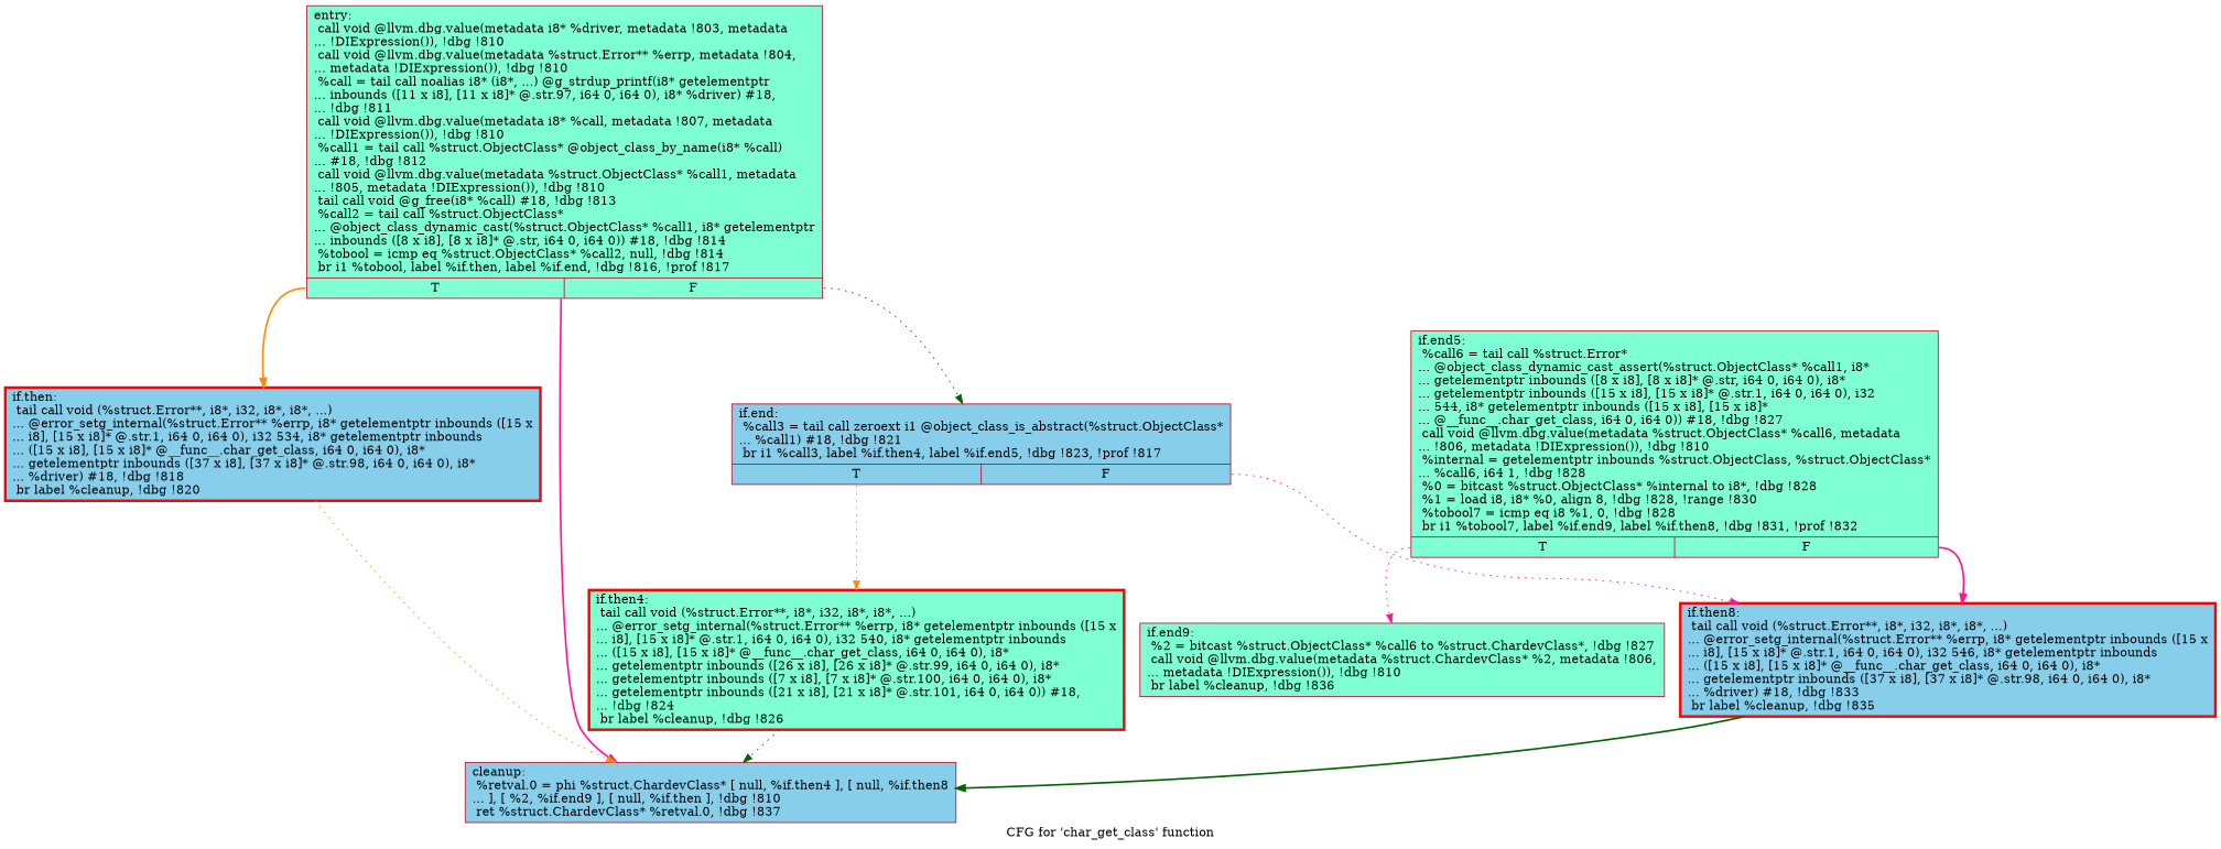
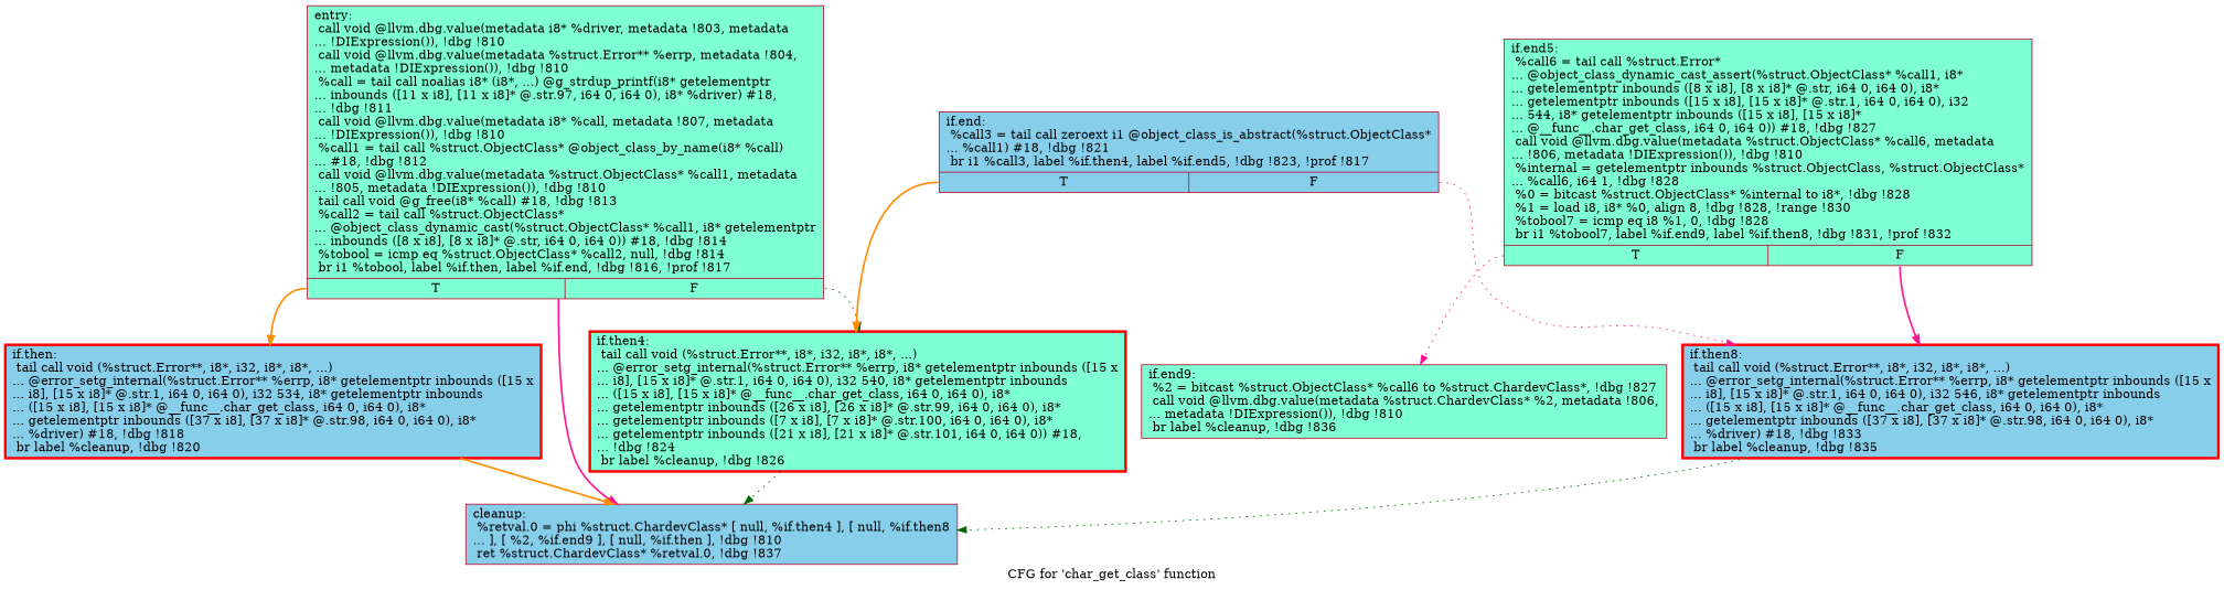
  digraph {
    label="CFG for 'char_get_class' function"
    node [color="#b70d28ff" fillcolor=aquamarine shape=record style=filled]
    edge [color=deeppink style=dotted]
    n1 [label="{entry:\l  call void @llvm.dbg.value(metadata i8* %driver, metadata !803, metadata\l... !DIExpression()), !dbg !810\l  call void @llvm.dbg.value(metadata %struct.Error** %errp, metadata !804,\l... metadata !DIExpression()), !dbg !810\l  %call = tail call noalias i8* (i8*, ...) @g_strdup_printf(i8* getelementptr\l... inbounds ([11 x i8], [11 x i8]* @.str.97, i64 0, i64 0), i8* %driver) #18,\l... !dbg !811\l  call void @llvm.dbg.value(metadata i8* %call, metadata !807, metadata\l... !DIExpression()), !dbg !810\l  %call1 = tail call %struct.ObjectClass* @object_class_by_name(i8* %call)\l... #18, !dbg !812\l  call void @llvm.dbg.value(metadata %struct.ObjectClass* %call1, metadata\l... !805, metadata !DIExpression()), !dbg !810\l  tail call void @g_free(i8* %call) #18, !dbg !813\l  %call2 = tail call %struct.ObjectClass*\l... @object_class_dynamic_cast(%struct.ObjectClass* %call1, i8* getelementptr\l... inbounds ([8 x i8], [8 x i8]* @.str, i64 0, i64 0)) #18, !dbg !814\l  %tobool = icmp eq %struct.ObjectClass* %call2, null, !dbg !814\l  br i1 %tobool, label %if.then, label %if.end, !dbg !816, !prof !817\l|{<s0>T|<s1>F}}"]
    n2 [color=red fillcolor=skyblue label="{if.then:                                          \l  tail call void (%struct.Error**, i8*, i32, i8*, i8*, ...)\l... @error_setg_internal(%struct.Error** %errp, i8* getelementptr inbounds ([15 x\l... i8], [15 x i8]* @.str.1, i64 0, i64 0), i32 534, i8* getelementptr inbounds\l... ([15 x i8], [15 x i8]* @__func__.char_get_class, i64 0, i64 0), i8*\l... getelementptr inbounds ([37 x i8], [37 x i8]* @.str.98, i64 0, i64 0), i8*\l... %driver) #18, !dbg !818\l  br label %cleanup, !dbg !820\l}" penwidth=3.0]
    n3 [fillcolor=skyblue label="{if.end:                                           \l  %call3 = tail call zeroext i1 @object_class_is_abstract(%struct.ObjectClass*\l... %call1) #18, !dbg !821\l  br i1 %call3, label %if.then4, label %if.end5, !dbg !823, !prof !817\l|{<s0>T|<s1>F}}"]
    n4 [fillcolor=skyblue label="{cleanup:                                          \l  %retval.0 = phi %struct.ChardevClass* [ null, %if.then4 ], [ null, %if.then8\l... ], [ %2, %if.end9 ], [ null, %if.then ], !dbg !810\l  ret %struct.ChardevClass* %retval.0, !dbg !837\l}"]
    n5 [color=red label="{if.then4:                                         \l  tail call void (%struct.Error**, i8*, i32, i8*, i8*, ...)\l... @error_setg_internal(%struct.Error** %errp, i8* getelementptr inbounds ([15 x\l... i8], [15 x i8]* @.str.1, i64 0, i64 0), i32 540, i8* getelementptr inbounds\l... ([15 x i8], [15 x i8]* @__func__.char_get_class, i64 0, i64 0), i8*\l... getelementptr inbounds ([26 x i8], [26 x i8]* @.str.99, i64 0, i64 0), i8*\l... getelementptr inbounds ([7 x i8], [7 x i8]* @.str.100, i64 0, i64 0), i8*\l... getelementptr inbounds ([21 x i8], [21 x i8]* @.str.101, i64 0, i64 0)) #18,\l... !dbg !824\l  br label %cleanup, !dbg !826\l}" penwidth=3.0]
    n6 [color=red fillcolor=skyblue label="{if.then8:                                         \l  tail call void (%struct.Error**, i8*, i32, i8*, i8*, ...)\l... @error_setg_internal(%struct.Error** %errp, i8* getelementptr inbounds ([15 x\l... i8], [15 x i8]* @.str.1, i64 0, i64 0), i32 546, i8* getelementptr inbounds\l... ([15 x i8], [15 x i8]* @__func__.char_get_class, i64 0, i64 0), i8*\l... getelementptr inbounds ([37 x i8], [37 x i8]* @.str.98, i64 0, i64 0), i8*\l... %driver) #18, !dbg !833\l  br label %cleanup, !dbg !835\l}" penwidth=3.0]
    n7 [label="{if.end5:                                          \l  %call6 = tail call %struct.Error*\l... @object_class_dynamic_cast_assert(%struct.ObjectClass* %call1, i8*\l... getelementptr inbounds ([8 x i8], [8 x i8]* @.str, i64 0, i64 0), i8*\l... getelementptr inbounds ([15 x i8], [15 x i8]* @.str.1, i64 0, i64 0), i32\l... 544, i8* getelementptr inbounds ([15 x i8], [15 x i8]*\l... @__func__.char_get_class, i64 0, i64 0)) #18, !dbg !827\l  call void @llvm.dbg.value(metadata %struct.ObjectClass* %call6, metadata\l... !806, metadata !DIExpression()), !dbg !810\l  %internal = getelementptr inbounds %struct.ObjectClass, %struct.ObjectClass*\l... %call6, i64 1, !dbg !828\l  %0 = bitcast %struct.ObjectClass* %internal to i8*, !dbg !828\l  %1 = load i8, i8* %0, align 8, !dbg !828, !range !830\l  %tobool7 = icmp eq i8 %1, 0, !dbg !828\l  br i1 %tobool7, label %if.end9, label %if.then8, !dbg !831, !prof !832\l|{<s0>T|<s1>F}}"]
    n8 [label="{if.end9:                                          \l  %2 = bitcast %struct.ObjectClass* %call6 to %struct.ChardevClass*, !dbg !827\l  call void @llvm.dbg.value(metadata %struct.ChardevClass* %2, metadata !806,\l... metadata !DIExpression()), !dbg !810\l  br label %cleanup, !dbg !836\l}"]
    n1 -> n2 [color=darkorange style=bold tailport=s0]
-   n1 -> n3 [color=darkgreen tailport=s1]
+   n1 -> n5 [color=darkgreen tailport=s1]
    n1 -> n4 [style=bold]
-   n2 -> n4 [color=darkorange]
-   n3 -> n5 [color=darkorange tailport=s0]
+   n2 -> n4 [color=darkorange style=bold]
+   n3 -> n5 [color=darkorange style=bold tailport=s0]
    n3 -> n6 [tailport=s1]
    n5 -> n4 [color=darkgreen]
-   n6 -> n4 [color=darkgreen style=bold]
+   n6 -> n4 [color=darkgreen]
    n7 -> n6 [style=bold tailport=s1]
    n7 -> n8 [tailport=s0]
  }
